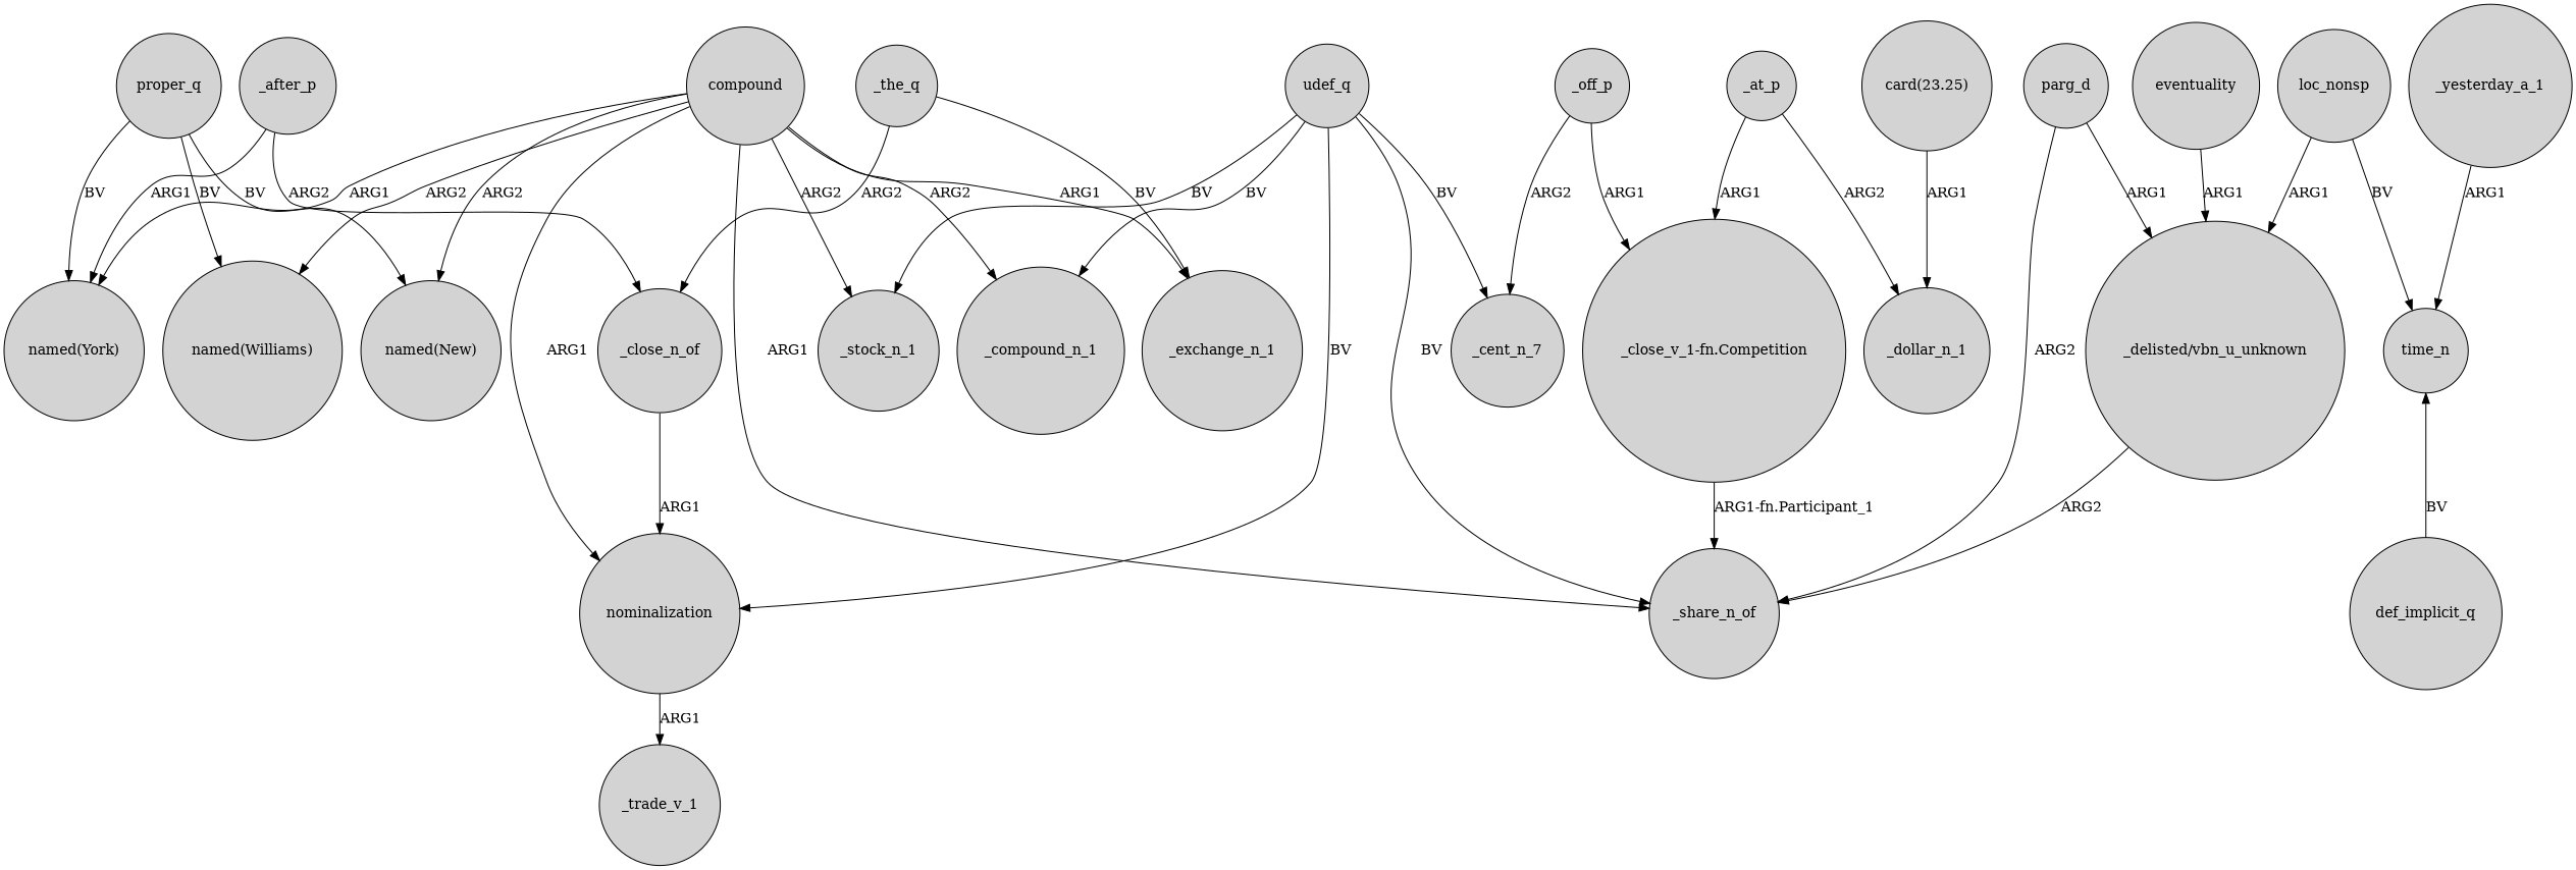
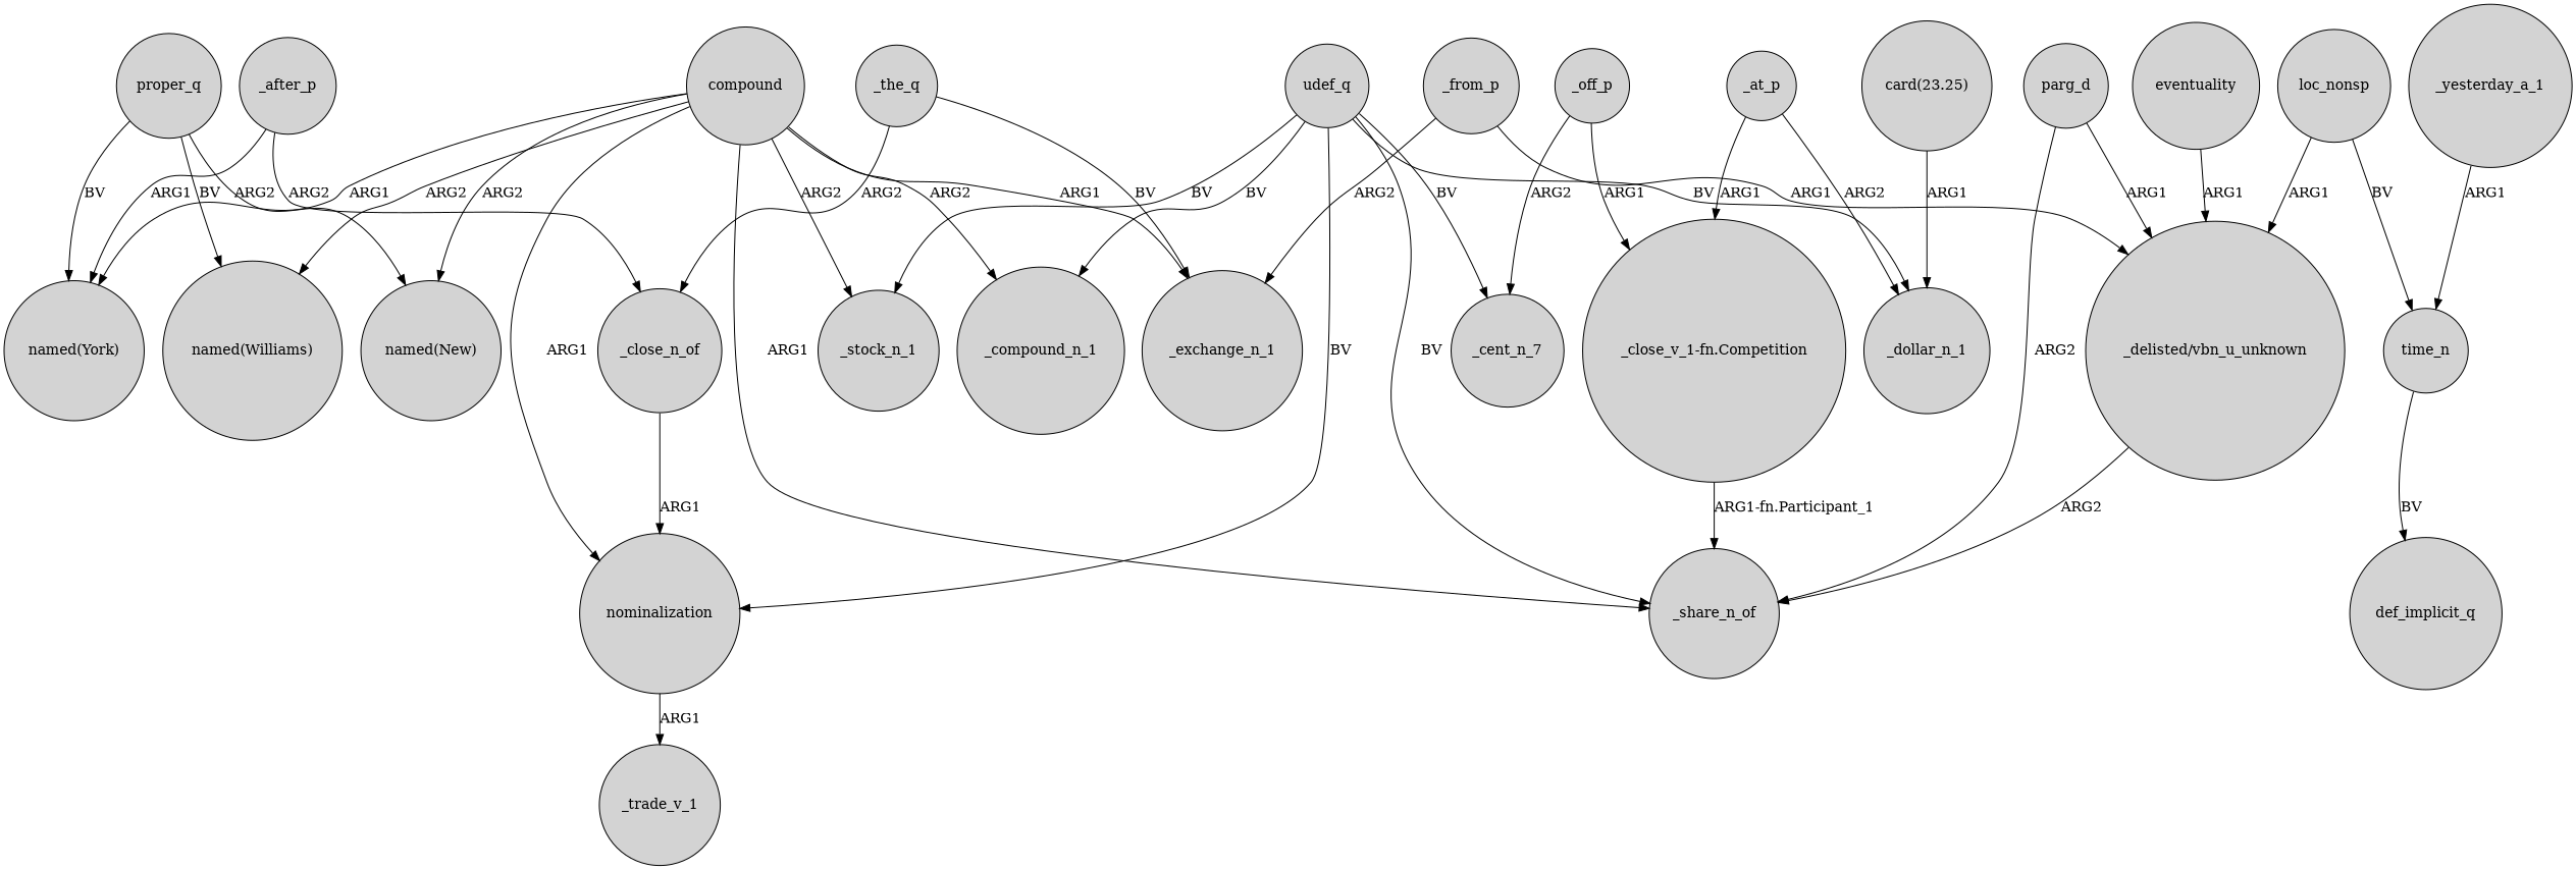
  digraph {
    node [shape=circle style=filled]
    n1 [label=_cent_n_7]
    _off_p
    "_close_v_1-fn.Competition"
    _share_n_of
+   _from_p
    _exchange_n_1
    "_delisted/vbn_u_unknown"
    eventuality
    _at_p
    _dollar_n_1
    loc_nonsp
    time_n
    compound
    "named(New)"
    "named(Williams)"
    nominalization
    "named(York)"
    _stock_n_1
    n19 [label=_compound_n_1]
    _trade_v_1
    proper_q
    udef_q
    _yesterday_a_1
    _after_p
    _close_n_of
    parg_d
    "card(23.25)"
    _the_q
    def_implicit_q
    _off_p -> n1 [label=ARG2]
    _off_p -> "_close_v_1-fn.Competition" [label=ARG1]
    "_close_v_1-fn.Competition" -> _share_n_of [label="ARG1-fn.Participant_1"]
+   _from_p -> _exchange_n_1 [label=ARG2]
+   _from_p -> "_delisted/vbn_u_unknown" [label=ARG1]
    "_delisted/vbn_u_unknown" -> _share_n_of [label=ARG2]
    eventuality -> "_delisted/vbn_u_unknown" [label=ARG1]
    _at_p -> "_close_v_1-fn.Competition" [label=ARG1]
    _at_p -> _dollar_n_1 [label=ARG2]
    loc_nonsp -> "_delisted/vbn_u_unknown" [label=ARG1]
    loc_nonsp -> time_n [label=BV]
    compound -> _share_n_of [label=ARG1]
    compound -> _exchange_n_1 [label=ARG1]
    compound -> "named(New)" [label=ARG2]
    compound -> "named(Williams)" [label=ARG2]
    compound -> nominalization [label=ARG1]
    compound -> "named(York)" [label=ARG1]
    compound -> _stock_n_1 [label=ARG2]
    compound -> n19 [label=ARG2]
    nominalization -> _trade_v_1 [label=ARG1]
-   proper_q -> "named(New)" [label=BV]
+   proper_q -> "named(New)" [label=ARG2]
    proper_q -> "named(Williams)" [label=BV]
    proper_q -> "named(York)" [label=BV]
    udef_q -> n1 [label=BV]
    udef_q -> _share_n_of [label=BV]
+   udef_q -> _dollar_n_1 [label=BV]
    udef_q -> nominalization [label=BV]
    udef_q -> _stock_n_1 [label=BV]
    udef_q -> n19 [label=BV]
    _yesterday_a_1 -> time_n [label=ARG1]
    _after_p -> "named(York)" [label=ARG1]
    _after_p -> _close_n_of [label=ARG2]
    _close_n_of -> nominalization [label=ARG1]
    parg_d -> _share_n_of [label=ARG2]
    parg_d -> "_delisted/vbn_u_unknown" [label=ARG1]
    "card(23.25)" -> _dollar_n_1 [label=ARG1]
    _the_q -> _exchange_n_1 [label=BV]
    _the_q -> _close_n_of [label=ARG2]
-   def_implicit_q -> time_n [label=BV]
+   time_n -> def_implicit_q [label=BV]
  }
